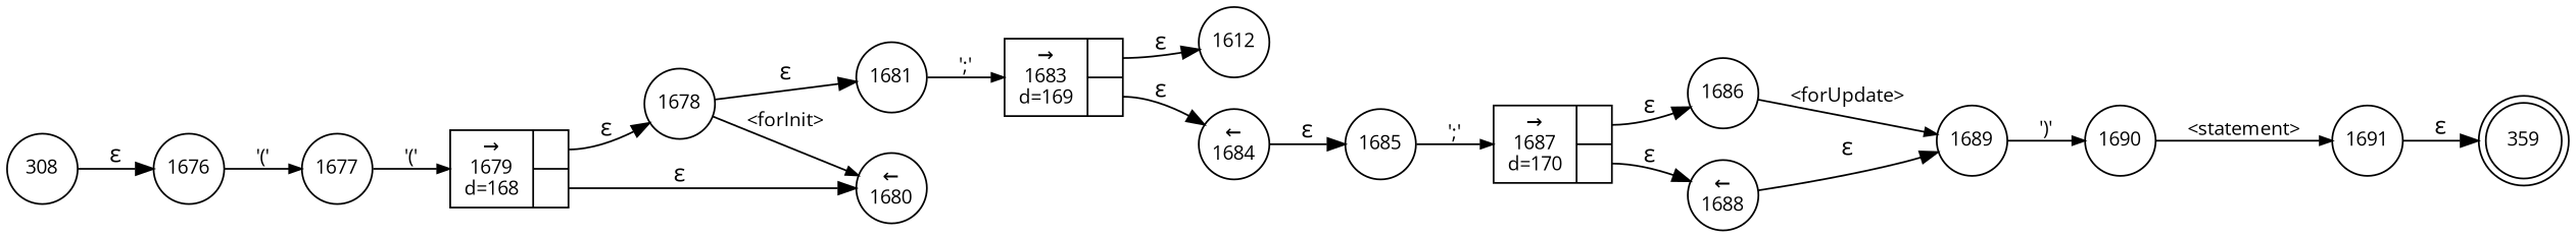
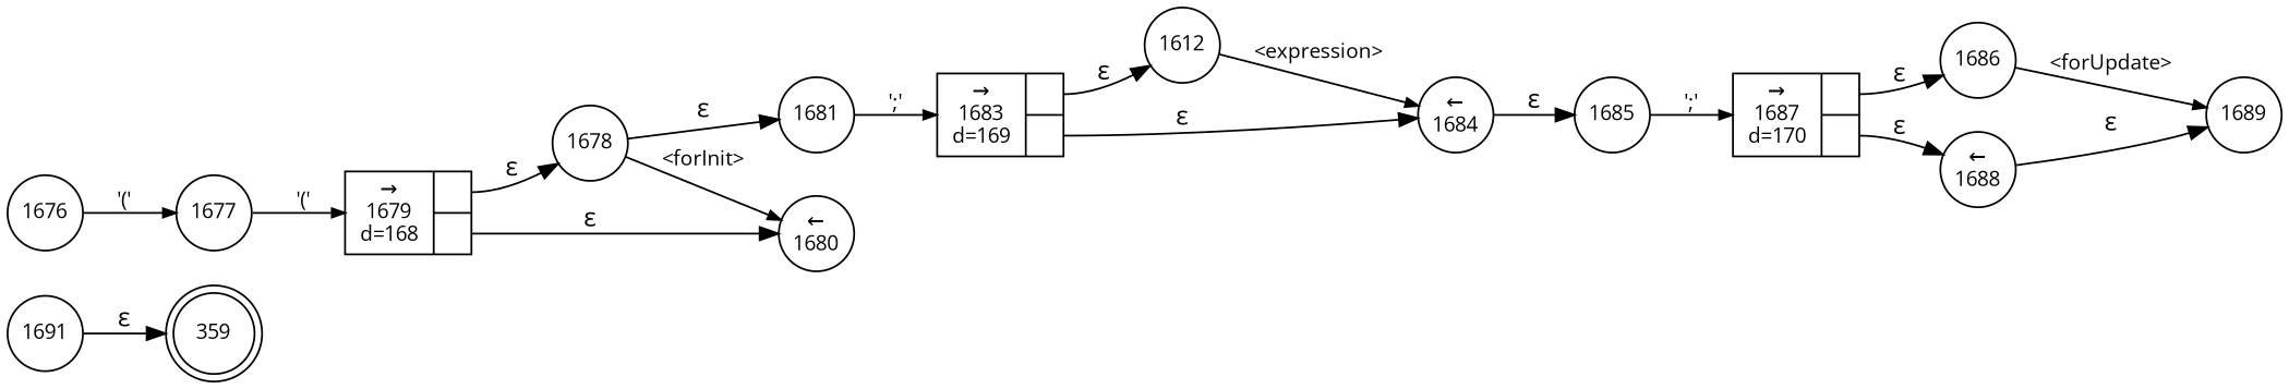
  digraph {
    fontname="Open Sans"
    rankdir=LR
    node [fixedsize=true fontname="Open Sans" fontsize=11 shape=circle peripheries=1]
    edge [fontname="Open Sans"]
    n1 [label=359 shape=doublecircle width=.6 peripheries=""]
    n2 [label=1676 width=.55]
    n3 [label=1677 width=.55]
    n4 [fixedsize=false label="{&rarr;\n1679\nd=168|{<p0>|<p1>}}" shape=record]
    n5 [label=1678 width=.55]
    n6 [label="&larr;\n1680" width=.55]
    n7 [label=1681 width=.55]
    n8 [fixedsize=false label="{&rarr;\n1683\nd=169|{<p0>|<p1>}}" shape=record]
    n9 [label=1612 width=.55]
    n10 [label="&larr;\n1684" width=.55]
    n11 [label=1685 width=.55]
-   n12 [label=308 width=.55]
    n13 [fixedsize=false label="{&rarr;\n1687\nd=170|{<p0>|<p1>}}" shape=record]
    n14 [label=1686 width=.55]
    n15 [label="&larr;\n1688" width=.55]
    n16 [label=1689 width=.55]
-   n17 [label=1690 width=.55]
    n18 [label=1691 width=.55]
    n2 -> n3 [arrowhead=normal arrowsize=.7 fontsize=11 label="'('"]
    n3 -> n4 [arrowhead=normal arrowsize=.7 fontsize=11 label="'('"]
    n4 -> n5 [label="&epsilon;" tailport=p0]
    n4 -> n6 [label="&epsilon;" tailport=p1]
    n5 -> n6 [arrowhead=normal arrowsize=.7 fontsize=11 label="<forInit>"]
    n5 -> n7 [label="&epsilon;"]
    n7 -> n8 [arrowhead=normal arrowsize=.7 fontsize=11 label="';'"]
    n8 -> n9 [label="&epsilon;" tailport=p0]
    n8 -> n10 [label="&epsilon;" tailport=p1]
+   n9 -> n10 [arrowhead=normal arrowsize=.7 fontsize=11 label="<expression>"]
    n10 -> n11 [label="&epsilon;"]
    n11 -> n13 [arrowhead=normal arrowsize=.7 fontsize=11 label="';'"]
-   n12 -> n2 [label="&epsilon;"]
    n13 -> n14 [label="&epsilon;" tailport=p0]
    n13 -> n15 [label="&epsilon;" tailport=p1]
    n14 -> n16 [arrowhead=normal arrowsize=.7 fontsize=11 label="<forUpdate>"]
    n15 -> n16 [label="&epsilon;"]
-   n16 -> n17 [arrowhead=normal arrowsize=.7 fontsize=11 label="')'"]
-   n17 -> n18 [arrowhead=normal arrowsize=.7 fontsize=11 label="<statement>"]
    n18 -> n1 [label="&epsilon;"]
  }
